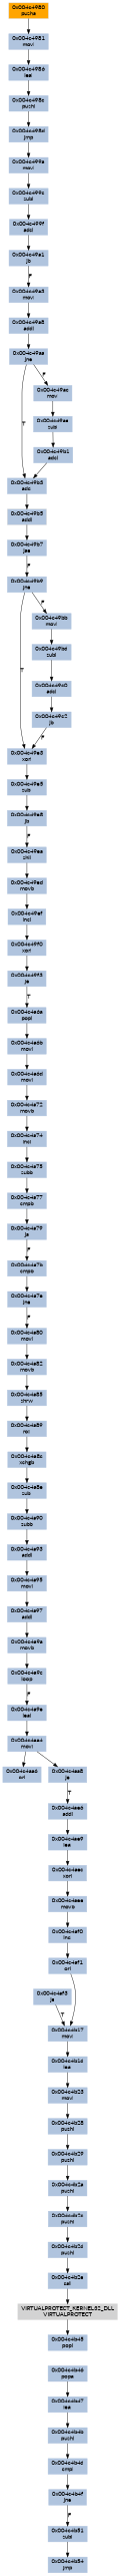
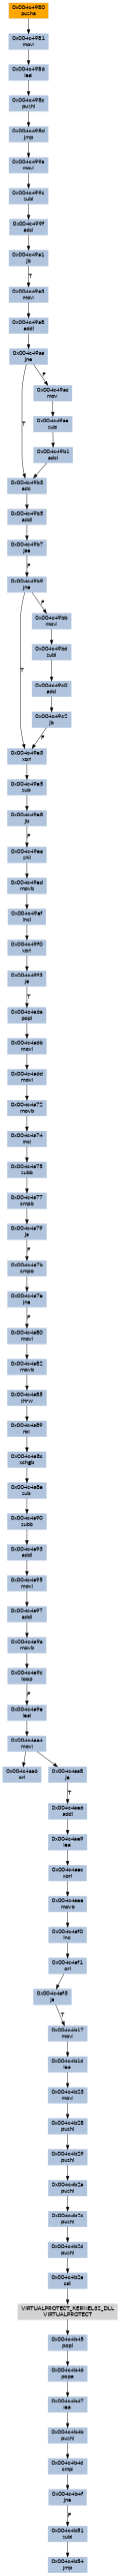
  strict digraph {
    fontname=Lato
    node [color=lightsteelblue fillcolor=lightsteelblue fontname=Lato shape=rectangle style=filled]
    edge [color="#000000" fontname=Lato]
    n1 [label="0x004c4a9a\nmovb"]
    n2 [label="0x004c4a9c\nloop"]
    n3 [label="0x004c4a9e\nleal"]
    n4 [label="0x004c4aa4\nmovl"]
    n5 [label="0x004c4a6d\nmovl"]
    n6 [label="0x004c4a72\nmovb"]
    n7 [label="0x004c4a74\nincl"]
    n8 [label="0x004c4a75\nsubb"]
    n9 [label="0x004c49c2\njb"]
    n10 [label="0x004c49e3\nxorl"]
    n11 [label="0x004c49e5\nsubl"]
    n12 [label="0x004c49e8\njb"]
    n13 [label="0x004c4a93\naddl"]
    n14 [label="0x004c4a95\nmovl"]
    n15 [label="0x004c4a97\naddl"]
    n16 [label="0x004c4a7b\ncmpb"]
    n17 [label="0x004c4a7e\njne"]
    n18 [label="0x004c4a80\nmovl"]
    n19 [label="0x004c4a82\nmovb"]
    n20 [label="0x004c4aa6\norl"]
    n21 [label="0x004c4aa8\nje"]
    n22 [label="0x004c4ae6\naddl"]
    n23 [label="0x004c49f0\nxorl"]
    n24 [label="0x004c49f3\nje"]
    n25 [label="0x004c4a6a\npopl"]
    n26 [label="0x004c4a6b\nmovl"]
    n27 [label="0x004c498c\npushl"]
    n28 [label="0x004c498d\njmp"]
    n29 [label="0x004c499a\nmovl"]
    n30 [label="0x004c499c\nsubl"]
    n31 [label="0x004c49ea\nshll"]
    n32 [label="0x004c49ed\nmovb"]
    n33 [label="0x004c49ef\nincl"]
    n34 [label="0x004c4b51\nsubl"]
    n35 [label="0x004c4b54\njmp"]
    n36 [color=lightgrey fillcolor=lightgrey label="VIRTUALPROTECT_KERNEL32_DLL\nVIRTUALPROTECT"]
    n37 [label="0x004c4b45\npopl"]
    n38 [label="0x004c4b46\npopa"]
    n39 [label="0x004c4b47\nleal"]
    n40 [label="0x004c4a8e\nsubl"]
    n41 [label="0x004c4a90\nsubb"]
    n42 [label="0x004c4b4b\npushl"]
    n43 [label="0x004c4b4d\ncmpl"]
    n44 [label="0x004c4b4f\njne"]
    n45 [label="0x004c49bd\nsubl"]
    n46 [label="0x004c49c0\nadcl"]
    n47 [label="0x004c4b2d\npushl"]
    n48 [label="0x004c4b2e\ncall"]
    n49 [label="0x004c4b23\nmovl"]
    n50 [label="0x004c4b28\npushl"]
    n51 [label="0x004c4b29\npushl"]
    n52 [label="0x004c4b2a\npushl"]
    n53 [label="0x004c4af3\nje"]
    n54 [label="0x004c4b17\nmovl"]
    n55 [label="0x004c4b1d\nleal"]
    n56 [label="0x004c4aee\nmovb"]
    n57 [label="0x004c4af0\nincl"]
    n58 [label="0x004c4af1\norl"]
    n59 [label="0x004c4b2c\npushl"]
    n60 [label="0x004c4a85\nshrw"]
    n61 [label="0x004c4a89\nroll"]
    n62 [label="0x004c49ae\nsubl"]
    n63 [label="0x004c49b1\nadcl"]
    n64 [label="0x004c49b3\nadcl"]
    n65 [color=lightgrey label="0x004c49b5\naddl"]
    n66 [label="0x004c499f\nadcl"]
    n67 [label="0x004c49a1\njb"]
    n68 [label="0x004c49a3\nmovl"]
    n69 [label="0x004c49a8\naddl"]
    n70 [label="0x004c4a77\ncmpb"]
    n71 [label="0x004c4a79\nja"]
    n72 [color=lightgrey fillcolor=orange label="0x004c4980\npusha"]
    n73 [label="0x004c4981\nmovl"]
    n74 [label="0x004c4986\nleal"]
    n75 [label="0x004c49aa\njne"]
    n76 [label="0x004c49ac\nmovl"]
    n77 [label="0x004c49b9\njne"]
    n78 [label="0x004c49bb\nmovl"]
    n79 [label="0x004c49b7\njae"]
    n80 [label="0x004c4ae9\nleal"]
    n81 [label="0x004c4aec\nxorl"]
    n82 [label="0x004c4a8c\nxchgb"]
    n1 -> n2
    n2 -> n3 [label=F]
    n3 -> n4
    n4 -> n20
    n4 -> n21
    n5 -> n6
    n6 -> n7
    n7 -> n8
    n8 -> n70
    n9 -> n10 [label=F]
    n10 -> n11
    n11 -> n12
    n12 -> n31 [label=F]
    n13 -> n14
    n14 -> n15
    n15 -> n1
    n16 -> n17
    n17 -> n18 [label=F]
    n18 -> n19
    n19 -> n60
    n21 -> n22 [label=T]
    n22 -> n80
    n23 -> n24
    n24 -> n25 [label=T]
    n25 -> n26
    n26 -> n5
    n27 -> n28
    n28 -> n29
    n29 -> n30
    n30 -> n66
    n31 -> n32
    n32 -> n33
    n33 -> n23
    n34 -> n35
    n36 -> n37
+   n37 -> n38
    n38 -> n39
    n39 -> n42
    n40 -> n41
    n41 -> n13
    n42 -> n43
    n43 -> n44
    n44 -> n34 [label=F]
    n45 -> n46
    n46 -> n9
    n47 -> n48
    n48 -> n36
    n49 -> n50
    n50 -> n51
    n51 -> n52
    n52 -> n59
    n53 -> n54 [label=T]
    n54 -> n55
    n55 -> n49
    n56 -> n57
    n57 -> n58
-   n58 -> n54
+   n58 -> n53
    n59 -> n47
    n60 -> n61
    n61 -> n82
    n62 -> n63
    n63 -> n64
    n64 -> n65
    n65 -> n79
    n66 -> n67
-   n67 -> n68 [label=F]
+   n67 -> n68 [label=T]
    n68 -> n69
    n69 -> n75
    n70 -> n71
    n71 -> n16 [label=F]
    n72 -> n73
    n73 -> n74
    n74 -> n27
    n75 -> n64 [label=T]
    n75 -> n76 [label=F]
    n76 -> n62
    n77 -> n10 [label=T]
    n77 -> n78 [label=F]
    n78 -> n45
    n79 -> n77 [label=F]
    n80 -> n81
    n81 -> n56
    n82 -> n40
  }
